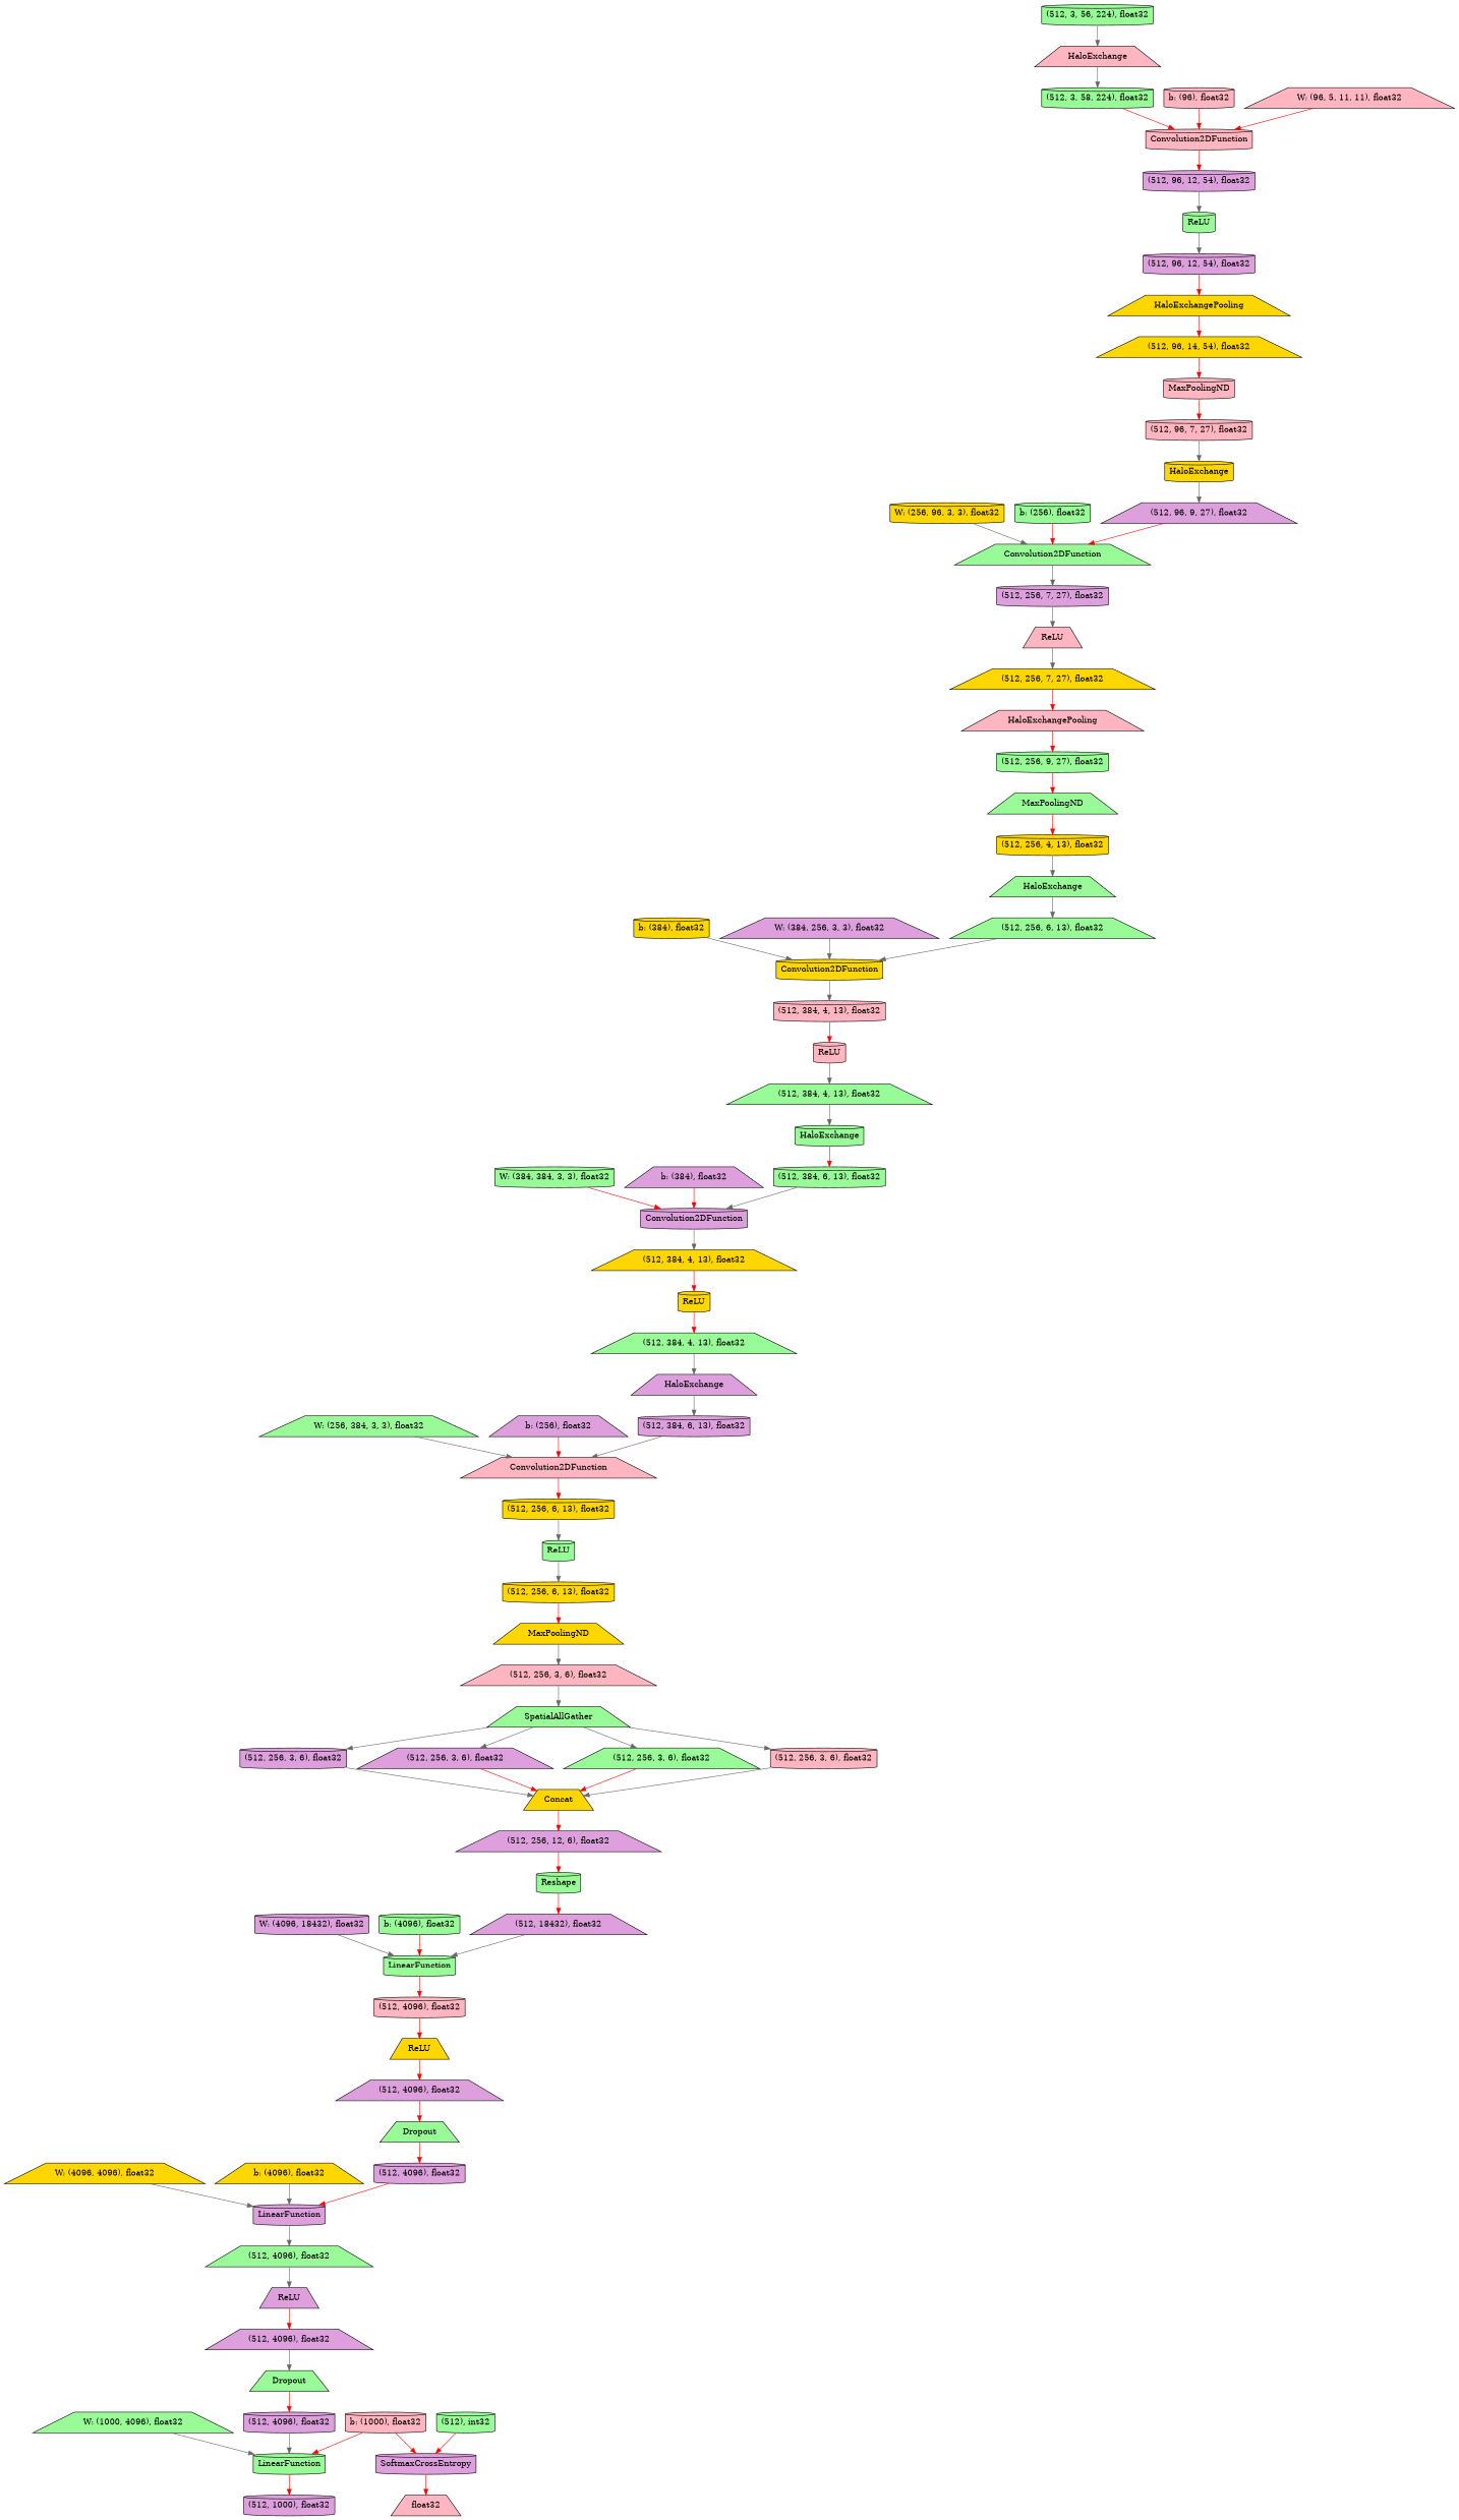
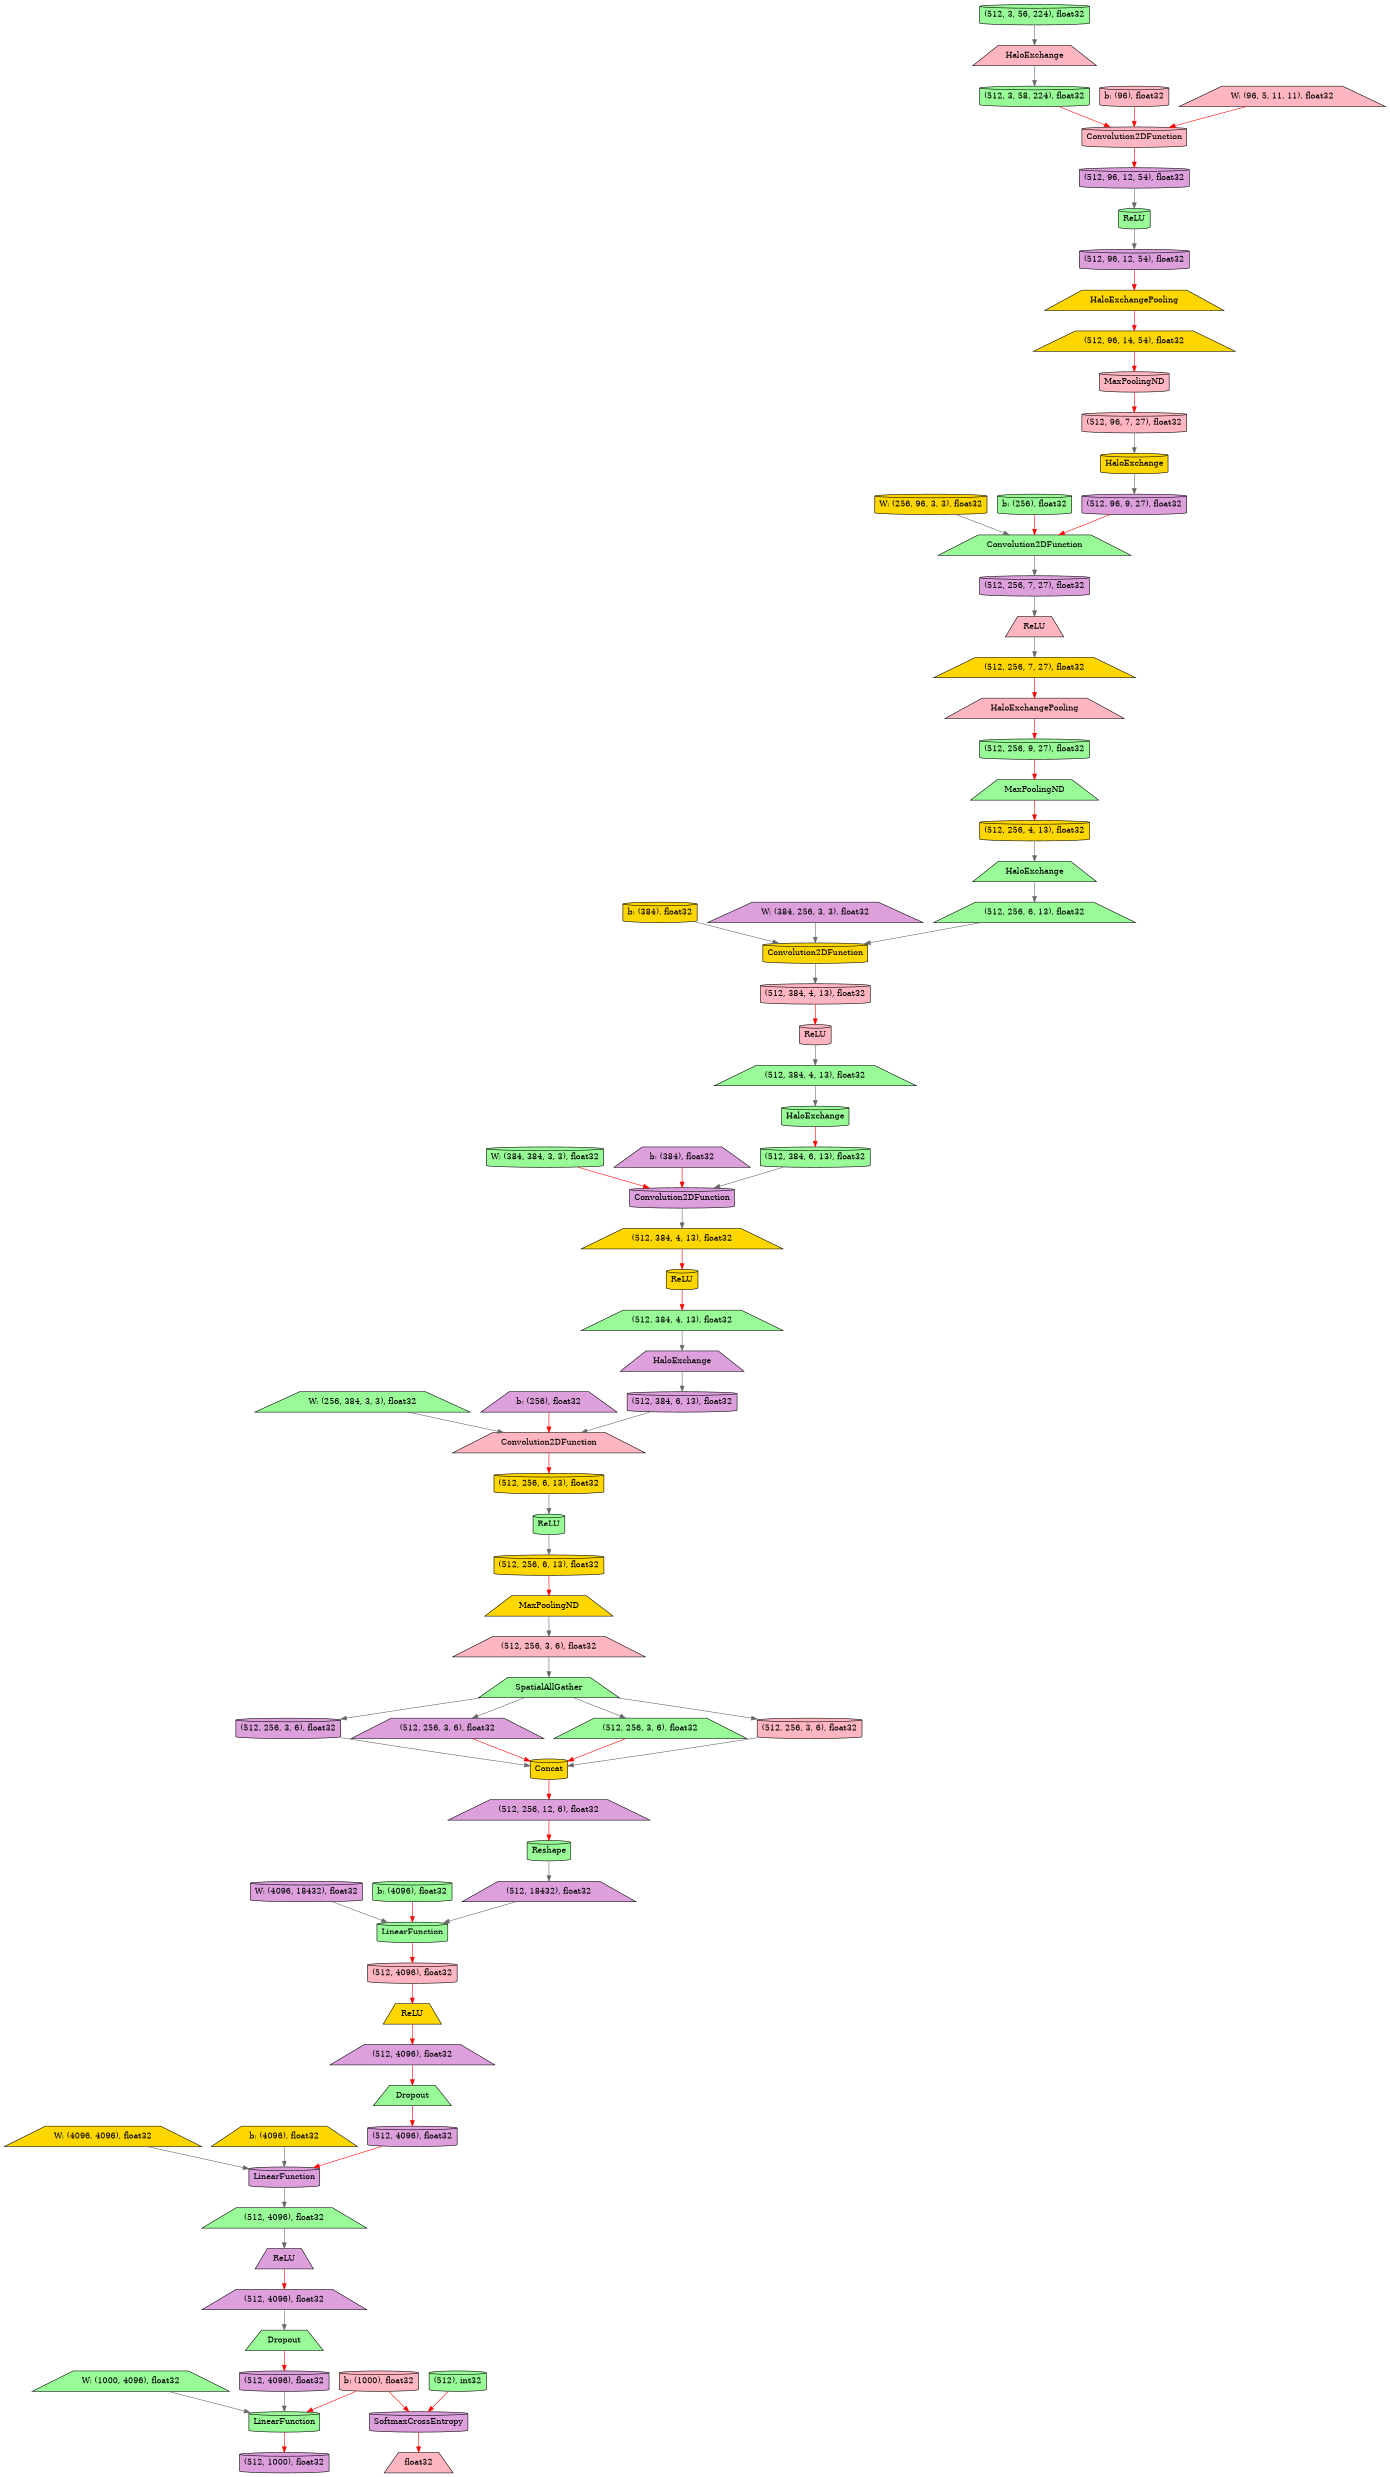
  digraph {
    rankdir=TB
    node [fillcolor=palegreen shape=cylinder style=filled]
    edge [color=gray40]
    n1 [fillcolor=lightpink label=MaxPoolingND]
    n2 [fillcolor=lightpink label="(512, 96, 7, 27), float32"]
    n3 [fillcolor=gold label=HaloExchange]
    n4 [label="(512, 384, 6, 13), float32"]
    n5 [fillcolor=plum label=Convolution2DFunction]
    n6 [fillcolor=gold label="(512, 384, 4, 13), float32" shape=trapezium]
    n7 [fillcolor=gold label=Convolution2DFunction]
    n8 [fillcolor=lightpink label="(512, 384, 4, 13), float32"]
    n9 [fillcolor=lightpink label=ReLU]
    n10 [label="(512, 384, 4, 13), float32" shape=trapezium]
    n11 [label=HaloExchange]
    n12 [fillcolor=lightpink label=ReLU shape=trapezium]
    n13 [fillcolor=gold label="(512, 256, 7, 27), float32" shape=trapezium]
    n14 [fillcolor=lightpink label=HaloExchangePooling shape=trapezium]
    n15 [label="(512, 3, 56, 224), float32"]
    n16 [fillcolor=lightpink label=HaloExchange shape=trapezium]
    n17 [label="(512, 3, 58, 224), float32"]
    n18 [fillcolor=gold label=HaloExchangePooling shape=trapezium]
    n19 [fillcolor=gold label="(512, 96, 14, 54), float32" shape=trapezium]
    n20 [label=ReLU]
    n21 [fillcolor=gold label="(512, 256, 6, 13), float32"]
    n22 [fillcolor=gold label=MaxPoolingND shape=trapezium]
    n23 [label="(512, 256, 9, 27), float32"]
    n24 [fillcolor=gold label="(512, 256, 4, 13), float32"]
    n25 [label=HaloExchange shape=trapezium]
    n26 [label="(512, 256, 6, 13), float32" shape=trapezium]
    n27 [fillcolor=lightpink label=Convolution2DFunction]
    n28 [fillcolor=plum label="(512, 96, 12, 54), float32"]
    n29 [label=ReLU]
    n30 [fillcolor=plum label="(512, 256, 7, 27), float32"]
    n31 [label=MaxPoolingND shape=trapezium]
    n32 [label=Convolution2DFunction shape=trapezium]
    n33 [fillcolor=gold label=ReLU]
    n34 [label="(512, 384, 4, 13), float32" shape=trapezium]
    n35 [fillcolor=plum label=HaloExchange shape=trapezium]
    n36 [fillcolor=lightpink label="b: (96), float32"]
    n37 [fillcolor=plum label="(512, 384, 6, 13), float32"]
    n38 [fillcolor=lightpink label=Convolution2DFunction shape=trapezium]
    n39 [fillcolor=lightpink label=float32 shape=trapezium]
    n40 [fillcolor=plum label=LinearFunction]
    n41 [label="(512, 4096), float32" shape=trapezium]
    n42 [fillcolor=plum label=ReLU shape=trapezium]
    n43 [fillcolor=gold label="b: (384), float32"]
    n44 [fillcolor=plum label=SoftmaxCrossEntropy]
    n45 [fillcolor=plum label="(512, 256, 3, 6), float32"]
-   n46 [fillcolor=gold label=Concat shape=trapezium]
+   n46 [fillcolor=gold label=Concat]
    n47 [fillcolor=plum label="(512, 256, 12, 6), float32" shape=trapezium]
    n48 [label="W: (384, 384, 3, 3), float32"]
    n49 [label=LinearFunction]
    n50 [fillcolor=plum label="(512, 1000), float32"]
    n51 [fillcolor=gold label="(512, 256, 6, 13), float32"]
    n52 [fillcolor=lightpink label="W: (96, 5, 11, 11), float32" shape=trapezium]
    n53 [label=Reshape]
    n54 [fillcolor=plum label="b: (384), float32" shape=trapezium]
    n55 [fillcolor=gold label=ReLU shape=trapezium]
    n56 [fillcolor=plum label="(512, 4096), float32" shape=trapezium]
    n57 [label=Dropout shape=trapezium]
    n58 [label="W: (256, 384, 3, 3), float32" shape=trapezium]
    n59 [label=LinearFunction]
    n60 [fillcolor=lightpink label="(512, 4096), float32"]
    n61 [fillcolor=plum label="(512, 18432), float32" shape=trapezium]
    n62 [fillcolor=plum label="b: (256), float32" shape=trapezium]
    n63 [fillcolor=plum label="(512, 4096), float32" shape=trapezium]
    n64 [label=Dropout shape=trapezium]
    n65 [fillcolor=plum label="(512, 4096), float32"]
    n66 [fillcolor=plum label="(512, 4096), float32"]
    n67 [fillcolor=plum label="(512, 256, 3, 6), float32" shape=trapezium]
    n68 [fillcolor=plum label="W: (4096, 18432), float32"]
    n69 [label="b: (4096), float32"]
-   n70 [fillcolor=plum label="(512, 96, 9, 27), float32" shape=trapezium]
+   n70 [fillcolor=plum label="(512, 96, 9, 27), float32"]
    n71 [fillcolor=lightpink label="(512, 256, 3, 6), float32" shape=trapezium]
    n72 [fillcolor=plum label="(512, 96, 12, 54), float32"]
    n73 [fillcolor=gold label="W: (4096, 4096), float32" shape=trapezium]
    n74 [label="(512, 256, 3, 6), float32" shape=trapezium]
    n75 [label="(512), int32"]
    n76 [fillcolor=gold label="b: (4096), float32" shape=trapezium]
    n77 [label=SpatialAllGather shape=trapezium]
    n78 [fillcolor=lightpink label="(512, 256, 3, 6), float32"]
    n79 [label="W: (1000, 4096), float32" shape=trapezium]
    n80 [fillcolor=gold label="W: (256, 96, 3, 3), float32"]
    n81 [fillcolor=lightpink label="b: (1000), float32"]
    n82 [label="b: (256), float32"]
    n83 [fillcolor=plum label="W: (384, 256, 3, 3), float32" shape=trapezium]
    n1 -> n2 [color=red]
    n2 -> n3
    n3 -> n70
    n4 -> n5
    n5 -> n6
    n6 -> n33 [color=red]
    n7 -> n8
    n8 -> n9 [color=red]
    n9 -> n10
    n10 -> n11
    n11 -> n4 [color=red]
    n12 -> n13
    n13 -> n14 [color=red]
    n14 -> n23 [color=red]
    n15 -> n16
    n16 -> n17
    n17 -> n27 [color=red]
    n18 -> n19 [color=red]
    n19 -> n1 [color=red]
    n20 -> n21
    n21 -> n22 [color=red]
    n22 -> n71
    n23 -> n31 [color=red]
    n24 -> n25
    n25 -> n26
    n26 -> n7
    n27 -> n28 [color=red]
    n28 -> n29
    n29 -> n72
    n30 -> n12
    n31 -> n24 [color=red]
    n32 -> n30
    n33 -> n34 [color=red]
    n34 -> n35
    n35 -> n37
    n36 -> n27 [color=red]
    n37 -> n38
    n38 -> n51 [color=red]
    n40 -> n41
    n41 -> n42
    n42 -> n63 [color=red]
    n43 -> n7
    n44 -> n39 [color=red]
    n45 -> n46
    n46 -> n47 [color=red]
    n47 -> n53 [color=red]
    n48 -> n5 [color=red]
    n49 -> n50 [color=red]
    n51 -> n20
    n52 -> n27 [color=red]
-   n53 -> n61 [color=red]
+   n53 -> n61
    n54 -> n5 [color=red]
    n55 -> n56 [color=red]
    n56 -> n57 [color=red]
    n57 -> n66 [color=red]
    n58 -> n38
    n59 -> n60 [color=red]
    n60 -> n55 [color=red]
    n61 -> n59
    n62 -> n38 [color=red]
    n63 -> n64
    n64 -> n65 [color=red]
    n65 -> n49
    n66 -> n40 [color=red]
    n67 -> n46 [color=red]
    n68 -> n59
    n69 -> n59 [color=red]
    n70 -> n32 [color=red]
    n71 -> n77
    n72 -> n18 [color=red]
    n73 -> n40
    n74 -> n46 [color=red]
    n75 -> n44 [color=red]
    n76 -> n40
    n77 -> n45
    n77 -> n67
    n77 -> n74
    n77 -> n78
    n78 -> n46
    n79 -> n49
    n80 -> n32
    n81 -> n44 [color=red]
    n81 -> n49 [color=red]
    n82 -> n32 [color=red]
    n83 -> n7
  }
